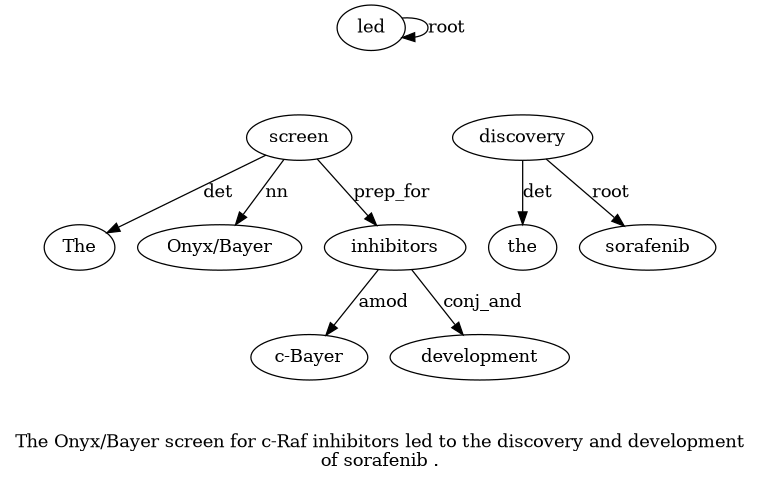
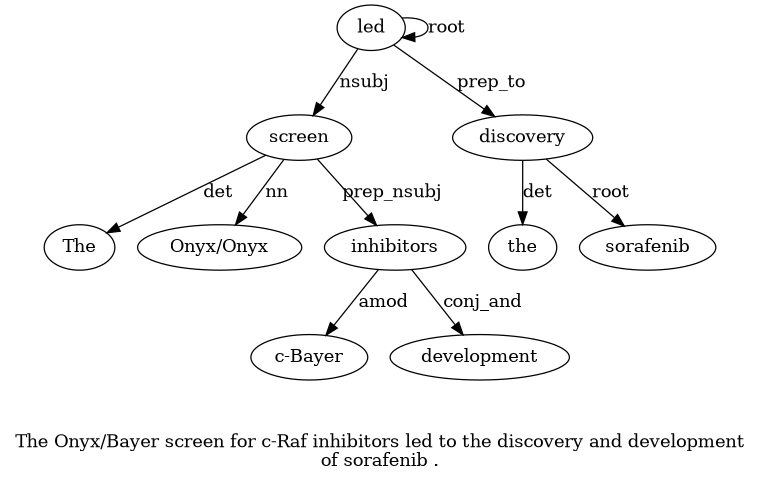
  digraph {
    label="The Onyx/Bayer screen for c-Raf inhibitors led to the discovery and development\nof sorafenib ."
    node [fillcolor=white style=filled]
    n1 [label=screen]
    n2 [label=The]
-   n3 [label="Onyx/Bayer"]
+   n3 [label="Onyx/Onyx"]
    n4 [label=inhibitors]
    n5 [label="c-Bayer"]
    n6 [label=development]
    n7 [label=led]
    n8 [label=discovery]
    n9 [label=the]
    n10 [label=sorafenib]
    n1 -> n2 [label=det]
    n1 -> n3 [label=nn]
-   n1 -> n4 [label=prep_for]
+   n1 -> n4 [label=prep_nsubj]
    n4 -> n5 [label=amod]
    n4 -> n6 [label=conj_and]
+   n7 -> n1 [label=nsubj]
    n7 -> n7 [label=root]
+   n7 -> n8 [label=prep_to]
    n8 -> n9 [label=det]
    n8 -> n10 [label=root]
  }
